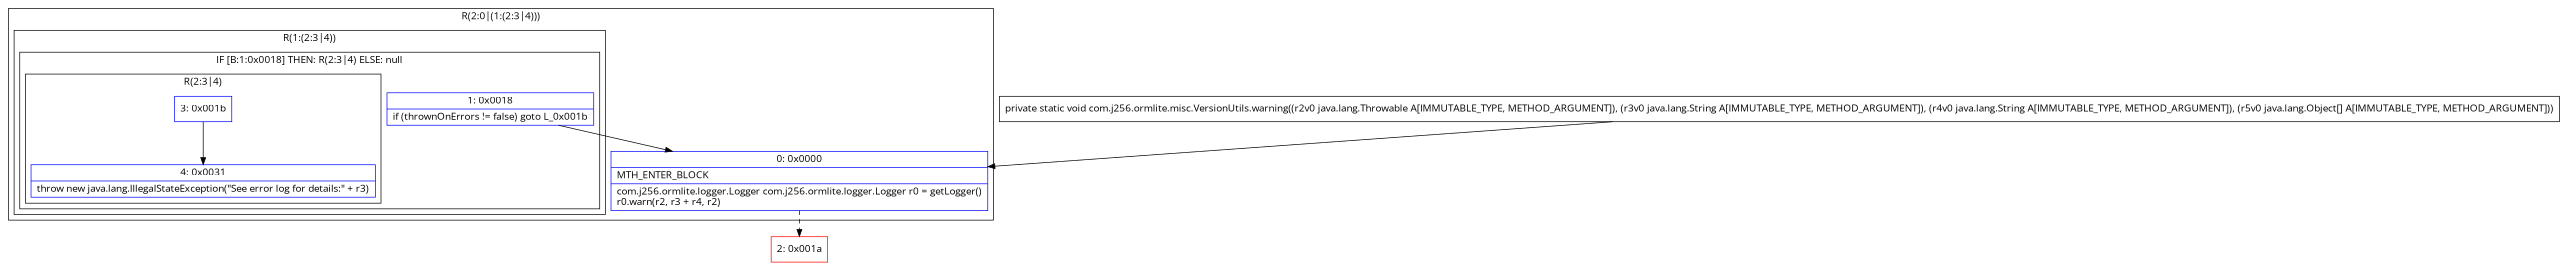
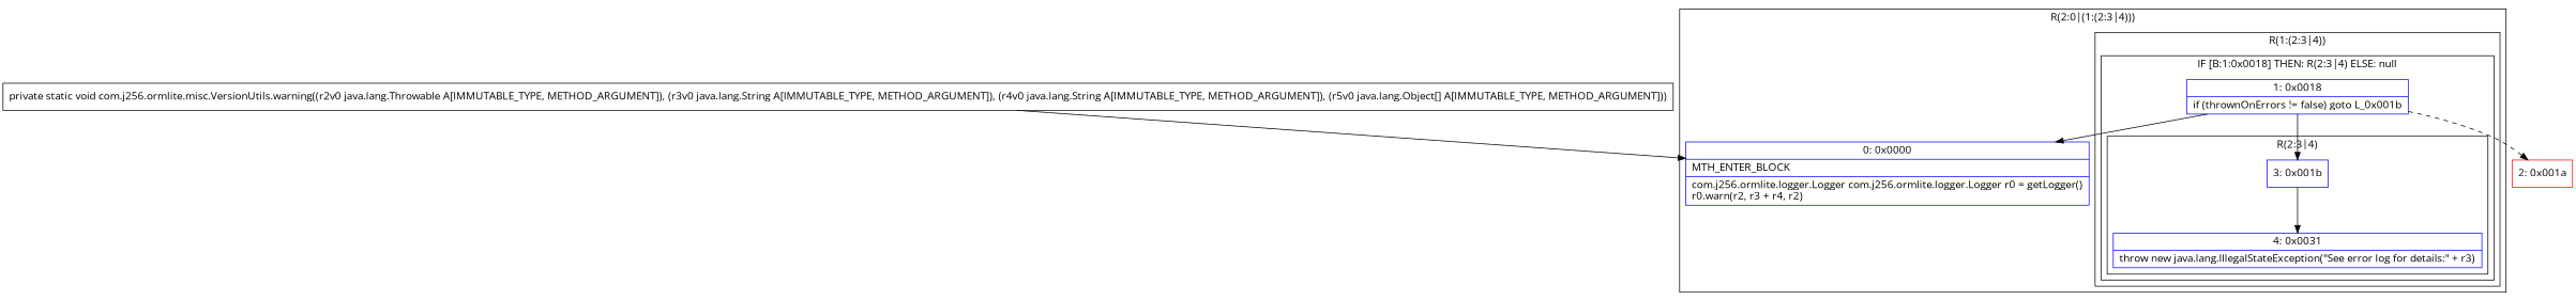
  digraph {
    fontname="Open Sans"
    node [color=blue fontname="Open Sans" shape=record]
    edge [fontname="Open Sans"]
    n1 [label="{3\:\ 0x001b}"]
    n2 [label="{4\:\ 0x0031|throw new java.lang.IllegalStateException(\"See error log for details:\" + r3)\l}"]
    n3 [label="{1\:\ 0x0018|if (thrownOnErrors != false) goto L_0x001b\l}"]
    n4 [label="{0\:\ 0x0000|MTH_ENTER_BLOCK\l|com.j256.ormlite.logger.Logger com.j256.ormlite.logger.Logger r0 = getLogger()\lr0.warn(r2, r3 + r4, r2)\l}"]
    n5 [color=red label="{2\:\ 0x001a}"]
    n6 [label="{private static void com.j256.ormlite.misc.VersionUtils.warning((r2v0 java.lang.Throwable A[IMMUTABLE_TYPE, METHOD_ARGUMENT]), (r3v0 java.lang.String A[IMMUTABLE_TYPE, METHOD_ARGUMENT]), (r4v0 java.lang.String A[IMMUTABLE_TYPE, METHOD_ARGUMENT]), (r5v0 java.lang.Object[] A[IMMUTABLE_TYPE, METHOD_ARGUMENT])) }" color=""]
    subgraph cluster_1 {
      label="R(2:0|(1:(2:3|4)))"
      n4
      subgraph cluster_2 {
        label="R(1:(2:3|4))"
        subgraph cluster_3 {
          label="IF [B:1:0x0018] THEN: R(2:3|4) ELSE: null"
          n3
          subgraph cluster_4 {
            label="R(2:3|4)"
            n1
            n2
          }
        }
      }
    }
    n1 -> n2
+   n3 -> n1
    n3 -> n4
-   n4 -> n5 [style=dashed]
+   n3 -> n5 [style=dashed]
    n6 -> n4
  }
